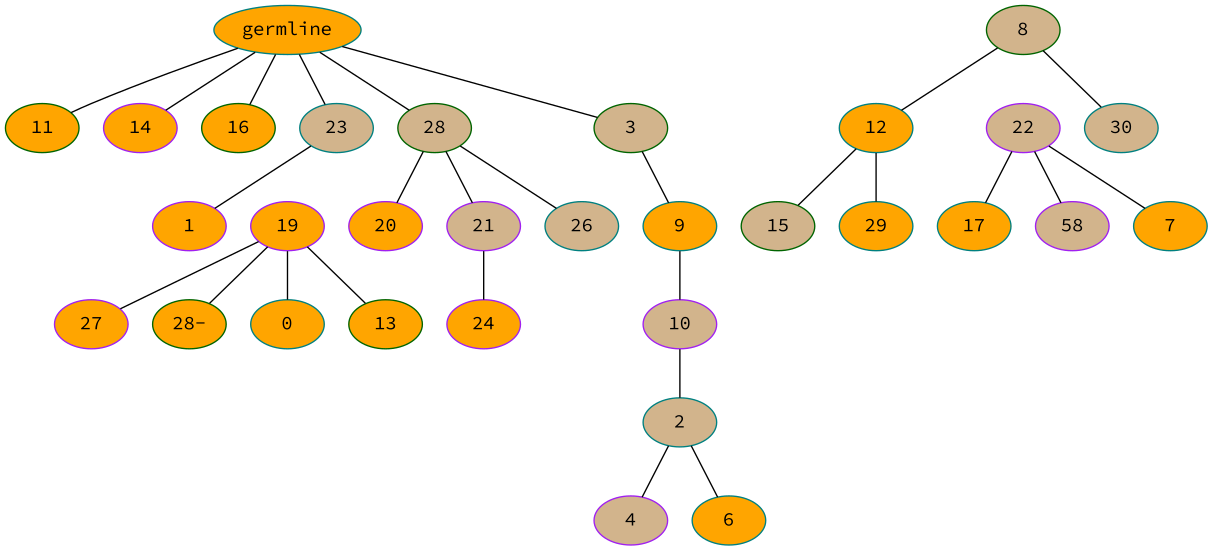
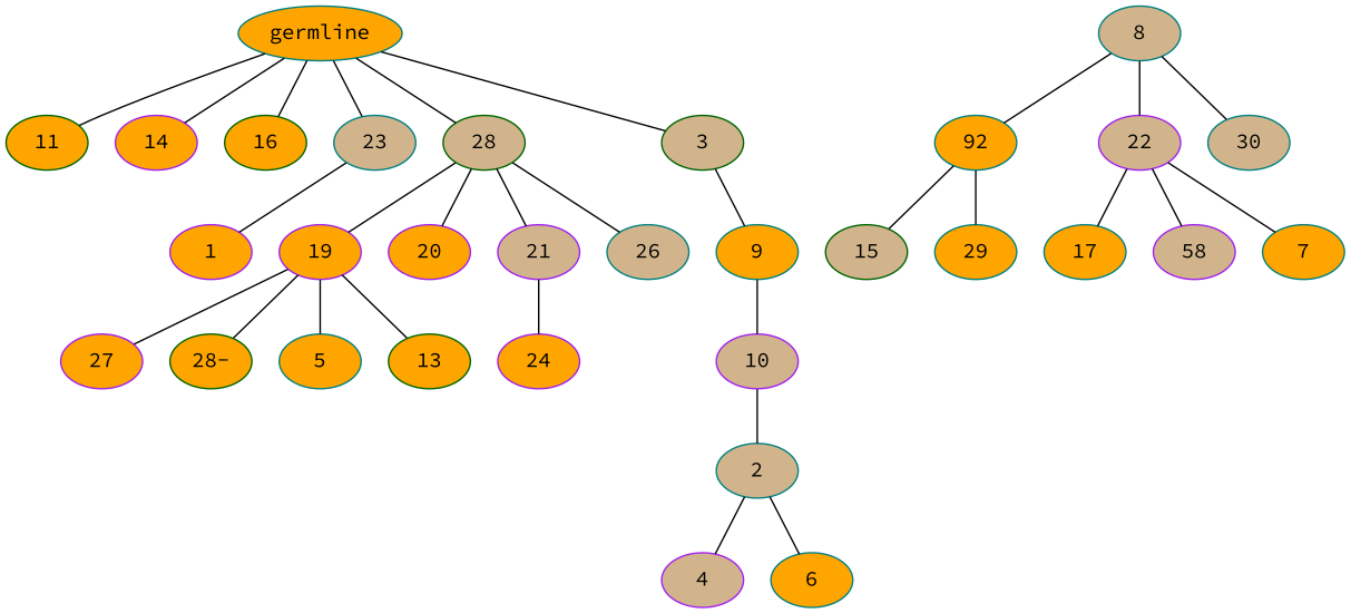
  graph {
    fontname="Source Code Pro"
    node [color=teal fillcolor=orange fontname="Source Code Pro" style=filled]
    edge [fontname="Source Code Pro"]
    n1 [label=germline]
    n2 [color=darkgreen label=11]
    n3 [color=purple label=14]
    n4 [color=darkgreen label=16]
    n5 [fillcolor=tan label=23]
    n6 [color=darkgreen fillcolor=tan label=28]
    n7 [color=darkgreen fillcolor=tan label=3]
    n8 [color=purple label=1]
    n9 [color=purple label=19]
    n10 [color=purple label=20]
    n11 [color=purple fillcolor=tan label=21]
    n12 [fillcolor=tan label=26]
    n13 [label=9]
-   n14 [color=darkgreen fillcolor=tan label=8]
-   n15 [label=12]
+   n14 [fillcolor=tan label=8]
+   n15 [label=92]
    n16 [color=purple fillcolor=tan label=22]
    n17 [fillcolor=tan label=30]
    n18 [color=purple label=27]
    n19 [color=darkgreen label="28-"]
-   n20 [label=0]
+   n20 [label=5]
    n21 [color=darkgreen label=13]
    n22 [color=purple label=24]
    n23 [color=purple fillcolor=tan label=10]
    n24 [fillcolor=tan label=2]
    n25 [color=purple fillcolor=tan label=4]
    n26 [label=6]
    n27 [color=darkgreen fillcolor=tan label=15]
    n28 [label=29]
    n29 [label=17]
    n30 [color=purple fillcolor=tan label=58]
    n31 [label=7]
    n1 -- n2
    n1 -- n3
    n1 -- n4
    n1 -- n5
    n1 -- n6
    n1 -- n7
    n5 -- n8
+   n6 -- n9
    n6 -- n10
    n6 -- n11
    n6 -- n12
    n7 -- n13
    n9 -- n18
    n9 -- n19
    n9 -- n20
    n9 -- n21
    n11 -- n22
    n13 -- n23
    n14 -- n15
+   n14 -- n16
    n14 -- n17
    n15 -- n27
    n15 -- n28
    n16 -- n29
    n16 -- n30
    n16 -- n31
    n23 -- n24
    n24 -- n25
    n24 -- n26
  }
